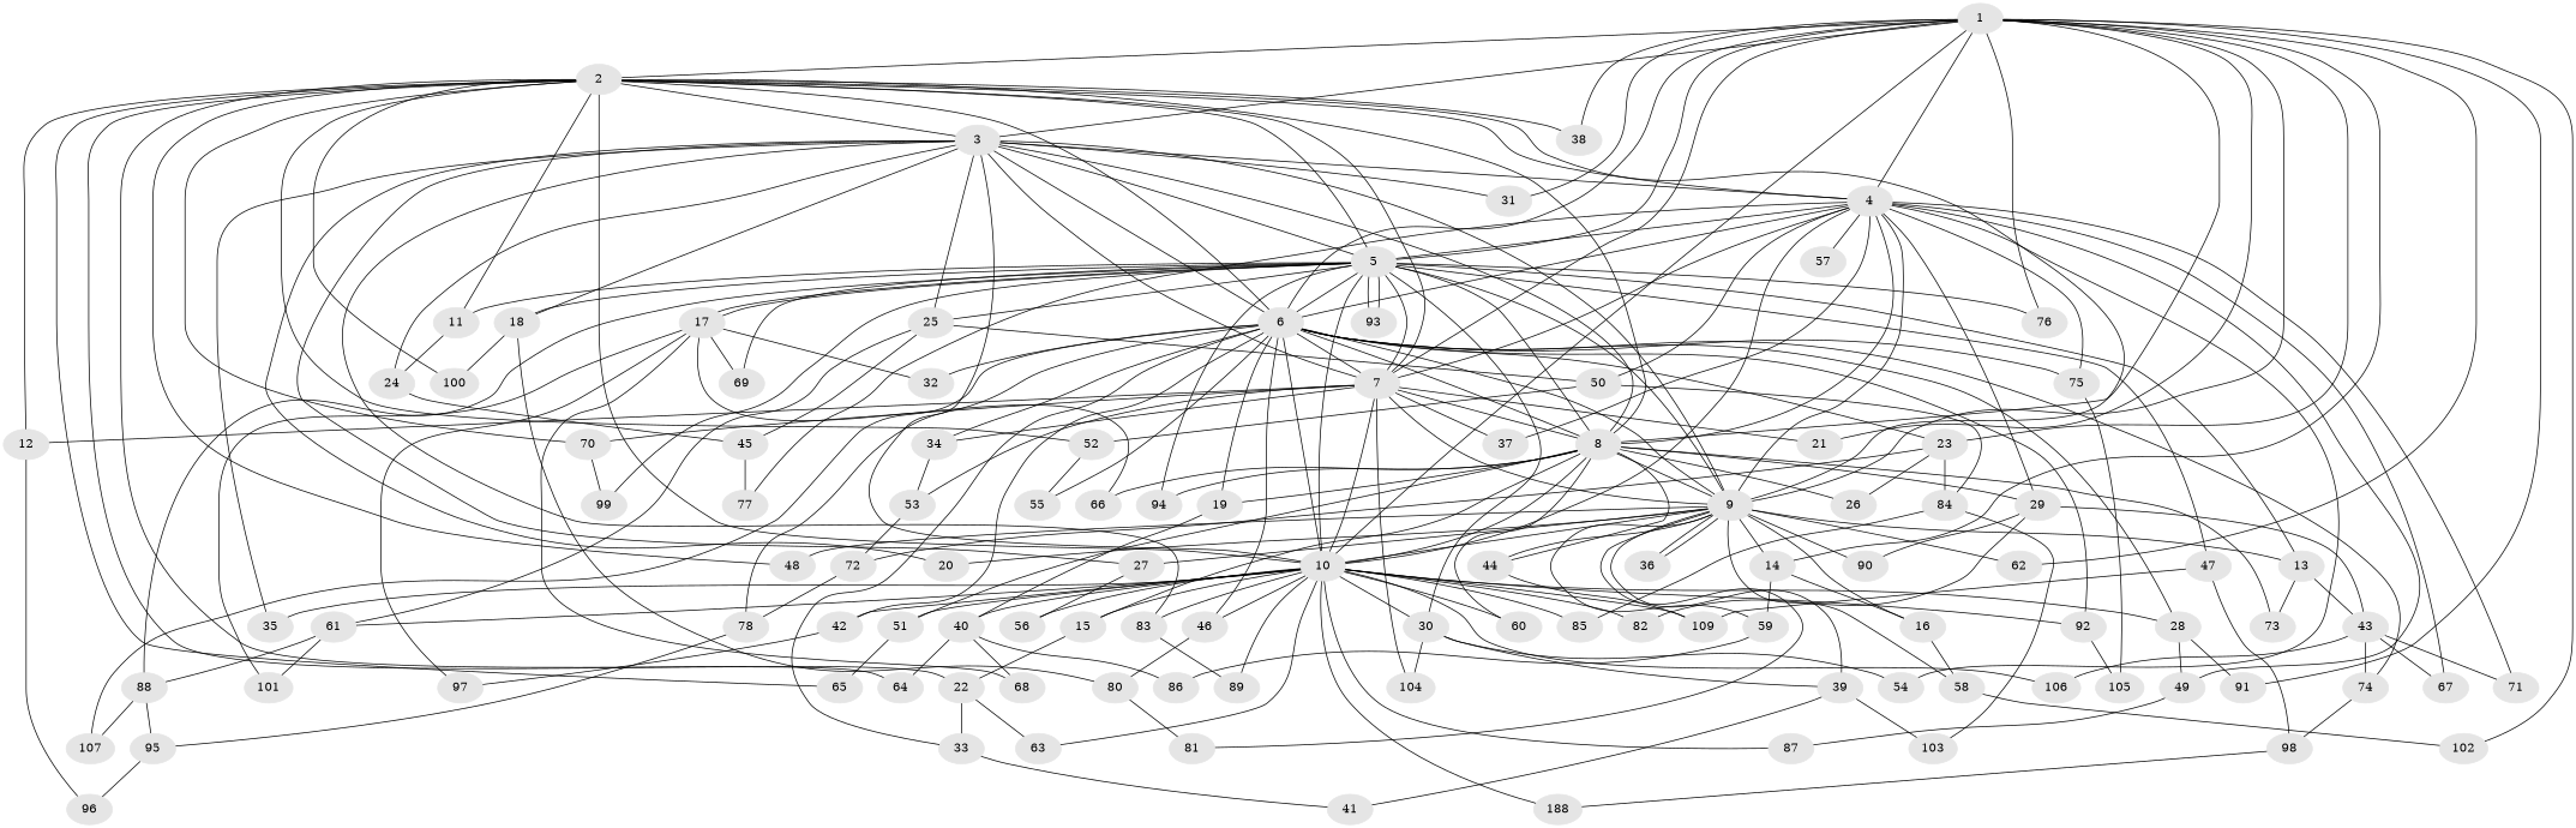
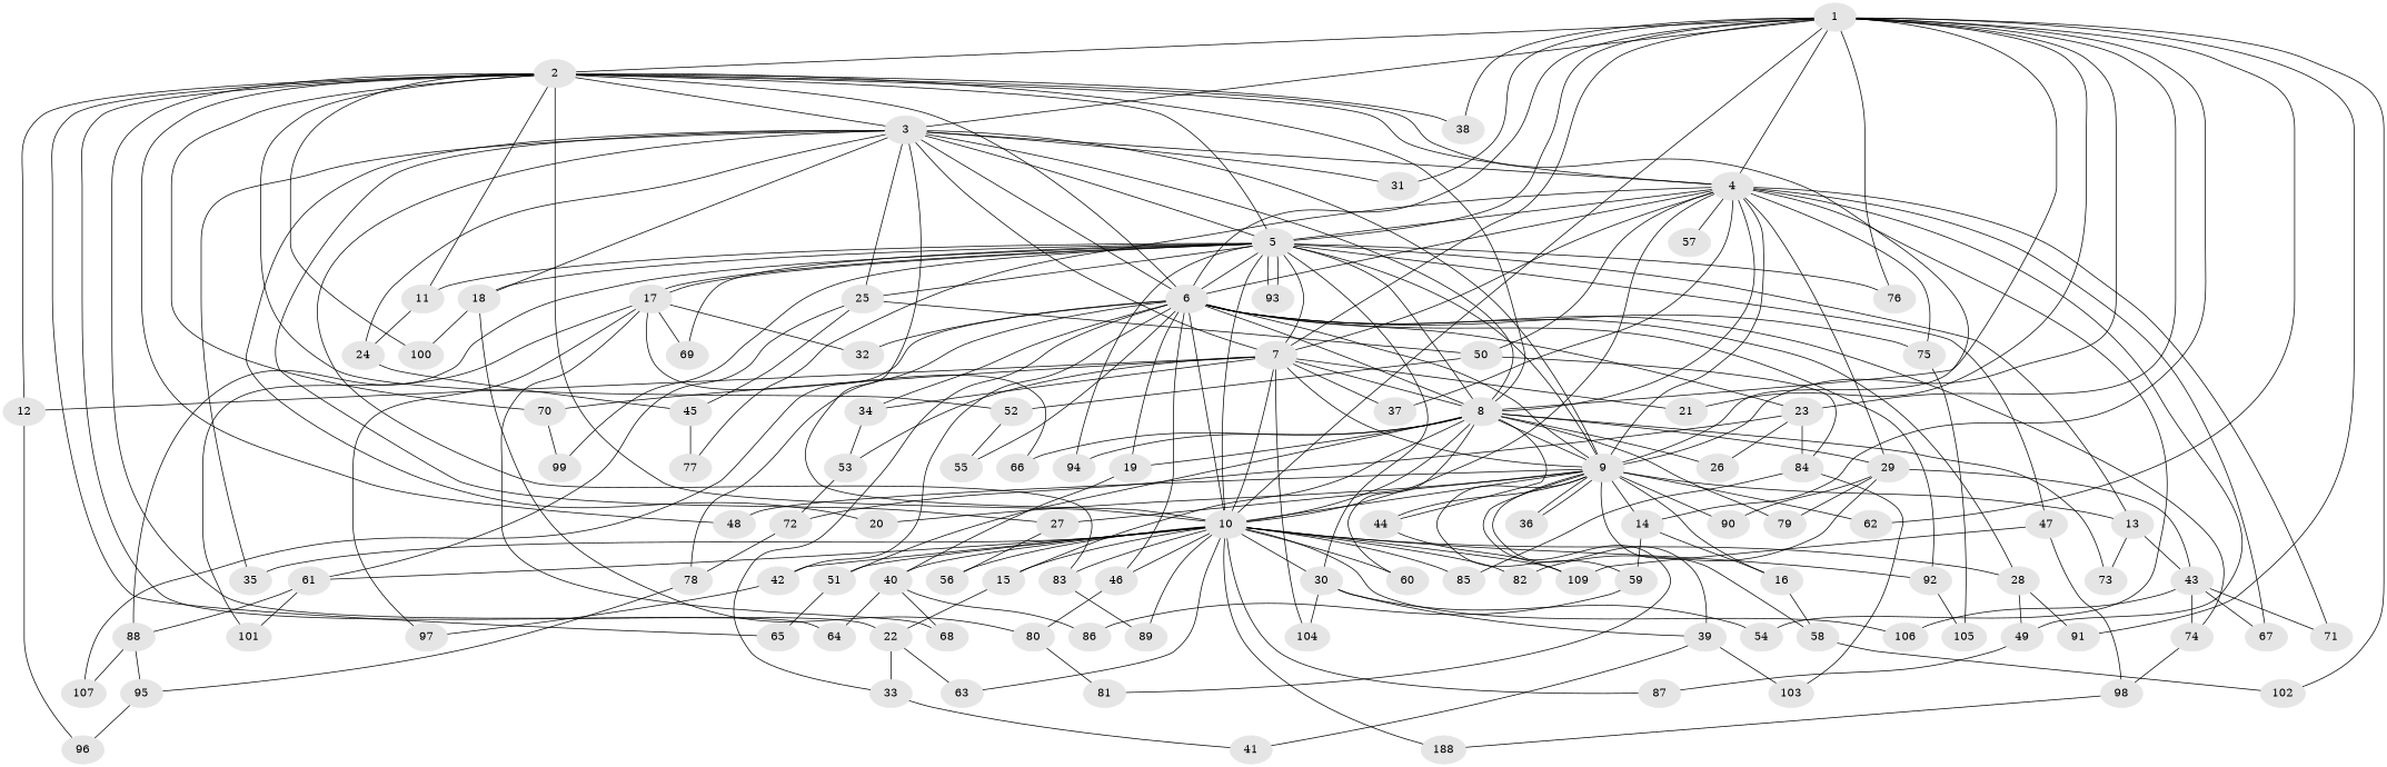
  graph {
    node [color=gray90 style=filled]
    1
    2
    3
    4
    5
    6
    7
    8
    9
    10
    14
    21
    23
    31
    38
    62
    76
    91
    102
    11
    12
    22
    48
    52
    64
    65
    70
    100
    18
    20
    24
    25
    27
    35
    83
    29
    37
    49
    50
    54
    57
    67
    71
    75
    77
    13
    17
    30
    47
    69
    88
    93
    94
    99
    19
    28
    32
    33
    34
    42
    46
    55
    74
    78
    92
    107
    53
    104
    15
    26
    44
    51
    60
    66
    73
+   79
    16
    36
    39
    58
    59
    81
    90
    40
    56
    61
    63
    82
    85
    87
    89
    106
    n93 [label=188]
    109
    72
    84
    96
    80
    45
    43
    105
    68
    97
    101
    98
    95
    41
    103
    86
    1 -- 2
    1 -- 3
    1 -- 4
    1 -- 5
    1 -- 6
    1 -- 7
    1 -- 8
    1 -- 9
    1 -- 10
    1 -- 14
    1 -- 21
    1 -- 23
    1 -- 31
    1 -- 38
    1 -- 62
    1 -- 76
    1 -- 91
    1 -- 102
    2 -- 3
    2 -- 4
    2 -- 5
    2 -- 6
-   2 -- 7
    2 -- 8
    2 -- 9
    2 -- 10
    2 -- 38
    2 -- 11
    2 -- 12
    2 -- 22
    2 -- 48
    2 -- 52
    2 -- 64
    2 -- 65
    2 -- 70
    2 -- 100
    3 -- 4
    3 -- 5
    3 -- 6
    3 -- 7
    3 -- 8
    3 -- 9
    3 -- 10
    3 -- 31
    3 -- 18
    3 -- 20
    3 -- 24
    3 -- 25
    3 -- 27
    3 -- 35
    3 -- 83
    4 -- 5
    4 -- 6
    4 -- 7
    4 -- 8
    4 -- 9
    4 -- 10
    4 -- 29
    4 -- 37
    4 -- 49
    4 -- 50
    4 -- 54
    4 -- 57
    4 -- 67
    4 -- 71
    4 -- 75
    4 -- 77
    5 -- 6
    5 -- 7
    5 -- 8
    5 -- 9
    5 -- 10
    5 -- 76
    5 -- 11
    5 -- 18
    5 -- 25
    5 -- 13
    5 -- 17
    5 -- 17
    5 -- 30
    5 -- 47
    5 -- 69
    5 -- 88
    5 -- 93
    5 -- 93
    5 -- 94
    5 -- 99
-   6 -- 7
    6 -- 8
    6 -- 9
    6 -- 10
    6 -- 23
    6 -- 75
    6 -- 19
    6 -- 28
    6 -- 32
    6 -- 33
    6 -- 34
    6 -- 42
    6 -- 46
    6 -- 55
    6 -- 74
    6 -- 78
    6 -- 92
    6 -- 107
    7 -- 8
    7 -- 9
    7 -- 10
    7 -- 21
    7 -- 12
    7 -- 70
    7 -- 37
    7 -- 34
    7 -- 53
    7 -- 104
    8 -- 9
    8 -- 10
    8 -- 29
    8 -- 94
    8 -- 19
    8 -- 15
    8 -- 26
    8 -- 44
    8 -- 51
    8 -- 60
    8 -- 66
    8 -- 73
+   8 -- 79
    9 -- 10
    9 -- 14
    9 -- 62
    9 -- 48
    9 -- 20
    9 -- 27
    9 -- 13
    9 -- 44
    9 -- 16
    9 -- 36
    9 -- 36
    9 -- 39
    9 -- 58
    9 -- 59
    9 -- 81
    9 -- 90
    10 -- 35
    10 -- 83
    10 -- 30
    10 -- 28
    10 -- 42
    10 -- 46
    10 -- 92
    10 -- 15
    10 -- 51
    10 -- 60
    10 -- 40
    10 -- 56
    10 -- 61
    10 -- 63
    10 -- 82
    10 -- 85
    10 -- 87
    10 -- 89
    10 -- 106
    10 -- n93
    10 -- 109
    14 -- 16
    14 -- 59
    23 -- 26
    23 -- 72
    23 -- 84
    11 -- 24
    12 -- 96
    22 -- 33
    22 -- 63
    52 -- 55
    70 -- 99
    18 -- 100
    18 -- 80
    24 -- 45
    25 -- 50
    25 -- 61
    25 -- 45
    27 -- 56
    83 -- 89
+   29 -- 79
    29 -- 90
    29 -- 82
    29 -- 43
    49 -- 87
    50 -- 52
    50 -- 84
    75 -- 105
    13 -- 73
    13 -- 43
    17 -- 69
    17 -- 32
    17 -- 66
    17 -- 68
    17 -- 97
    17 -- 101
    30 -- 54
    30 -- 104
    30 -- 39
    47 -- 109
    47 -- 98
    88 -- 107
    88 -- 95
    19 -- 40
    28 -- 91
    28 -- 49
    33 -- 41
    34 -- 53
    42 -- 97
    46 -- 80
    74 -- 98
    78 -- 95
    92 -- 105
    53 -- 72
    15 -- 22
    44 -- 109
    51 -- 65
    16 -- 58
    39 -- 41
    39 -- 103
    58 -- 102
    59 -- 86
    40 -- 64
    40 -- 68
    40 -- 86
    61 -- 88
    61 -- 101
    72 -- 78
    84 -- 85
    84 -- 103
    80 -- 81
    45 -- 77
    43 -- 67
    43 -- 71
    43 -- 74
    43 -- 106
    98 -- n93
    95 -- 96
  }
